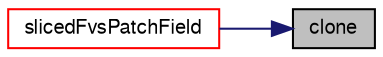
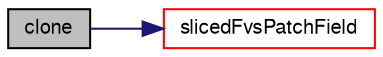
  digraph {
    rankdir=LR
    node [fontname=FreeSans fontsize=10 shape=record]
    n1 [color=black fillcolor=grey75 fontcolor=black height=0.2 label=clone style=filled width=0.4]
    n2 [color=red height=0.2 label=slicedFvsPatchField width=0.4]
-   n2 -> n1 [color=midnightblue fontname=FreeSans fontsize=10 labelfontname=FreeSans labelfontsize=10 style=solid]
+   n1 -> n2 [color=midnightblue fontname=FreeSans fontsize=10 labelfontname=FreeSans labelfontsize=10 style=solid]
  }
